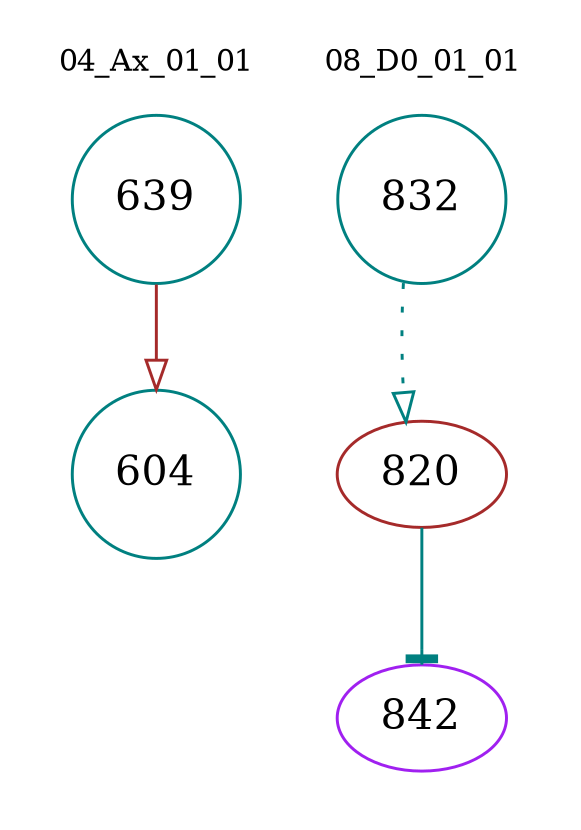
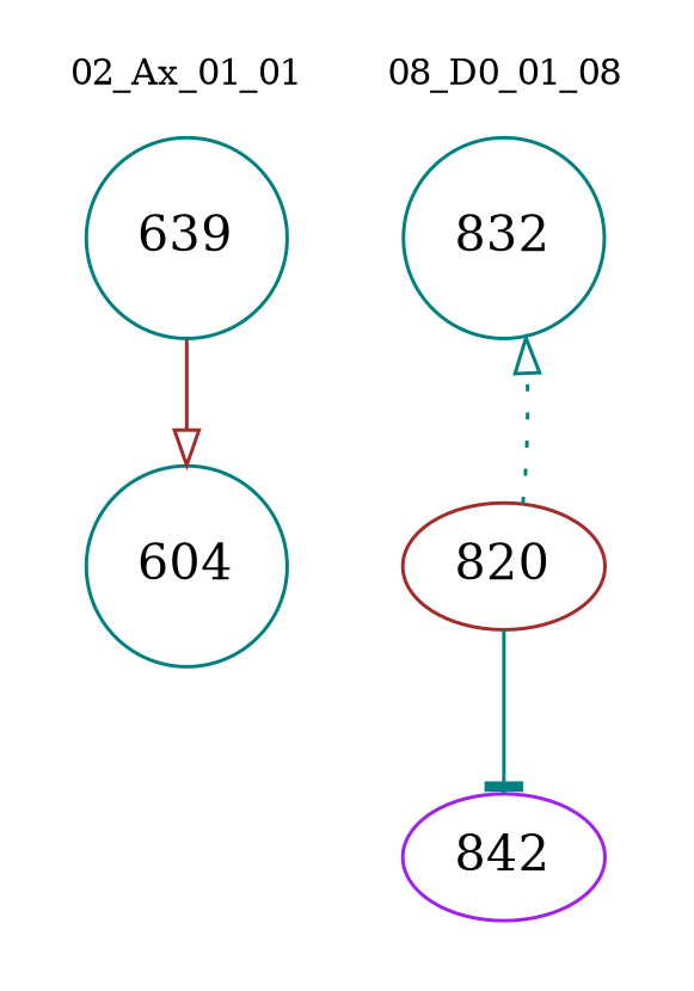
  digraph {
    node [color=teal shape=circle]
    edge [arrowhead=onormal color=teal style=solid]
    n1 [label=639]
    n2 [label=604]
    n3 [label=832]
    n4 [color=brown label=820 shape=ellipse]
    n5 [color=purple label=842 shape=ellipse]
    subgraph cluster_1 {
      color=white
      fontsize=10
-     label="04_Ax_01_01"
+     label="02_Ax_01_01"
      n1
      n2
    }
    subgraph cluster_2 {
      color=white
      fontsize=10
-     label="08_D0_01_01"
+     label="08_D0_01_08"
      n3
      n4
      n5
    }
    n1 -> n2 [color=brown]
-   n3 -> n4 [style=dotted]
+   n4 -> n3 [style=dotted]
    n4 -> n5 [arrowhead=tee]
  }
